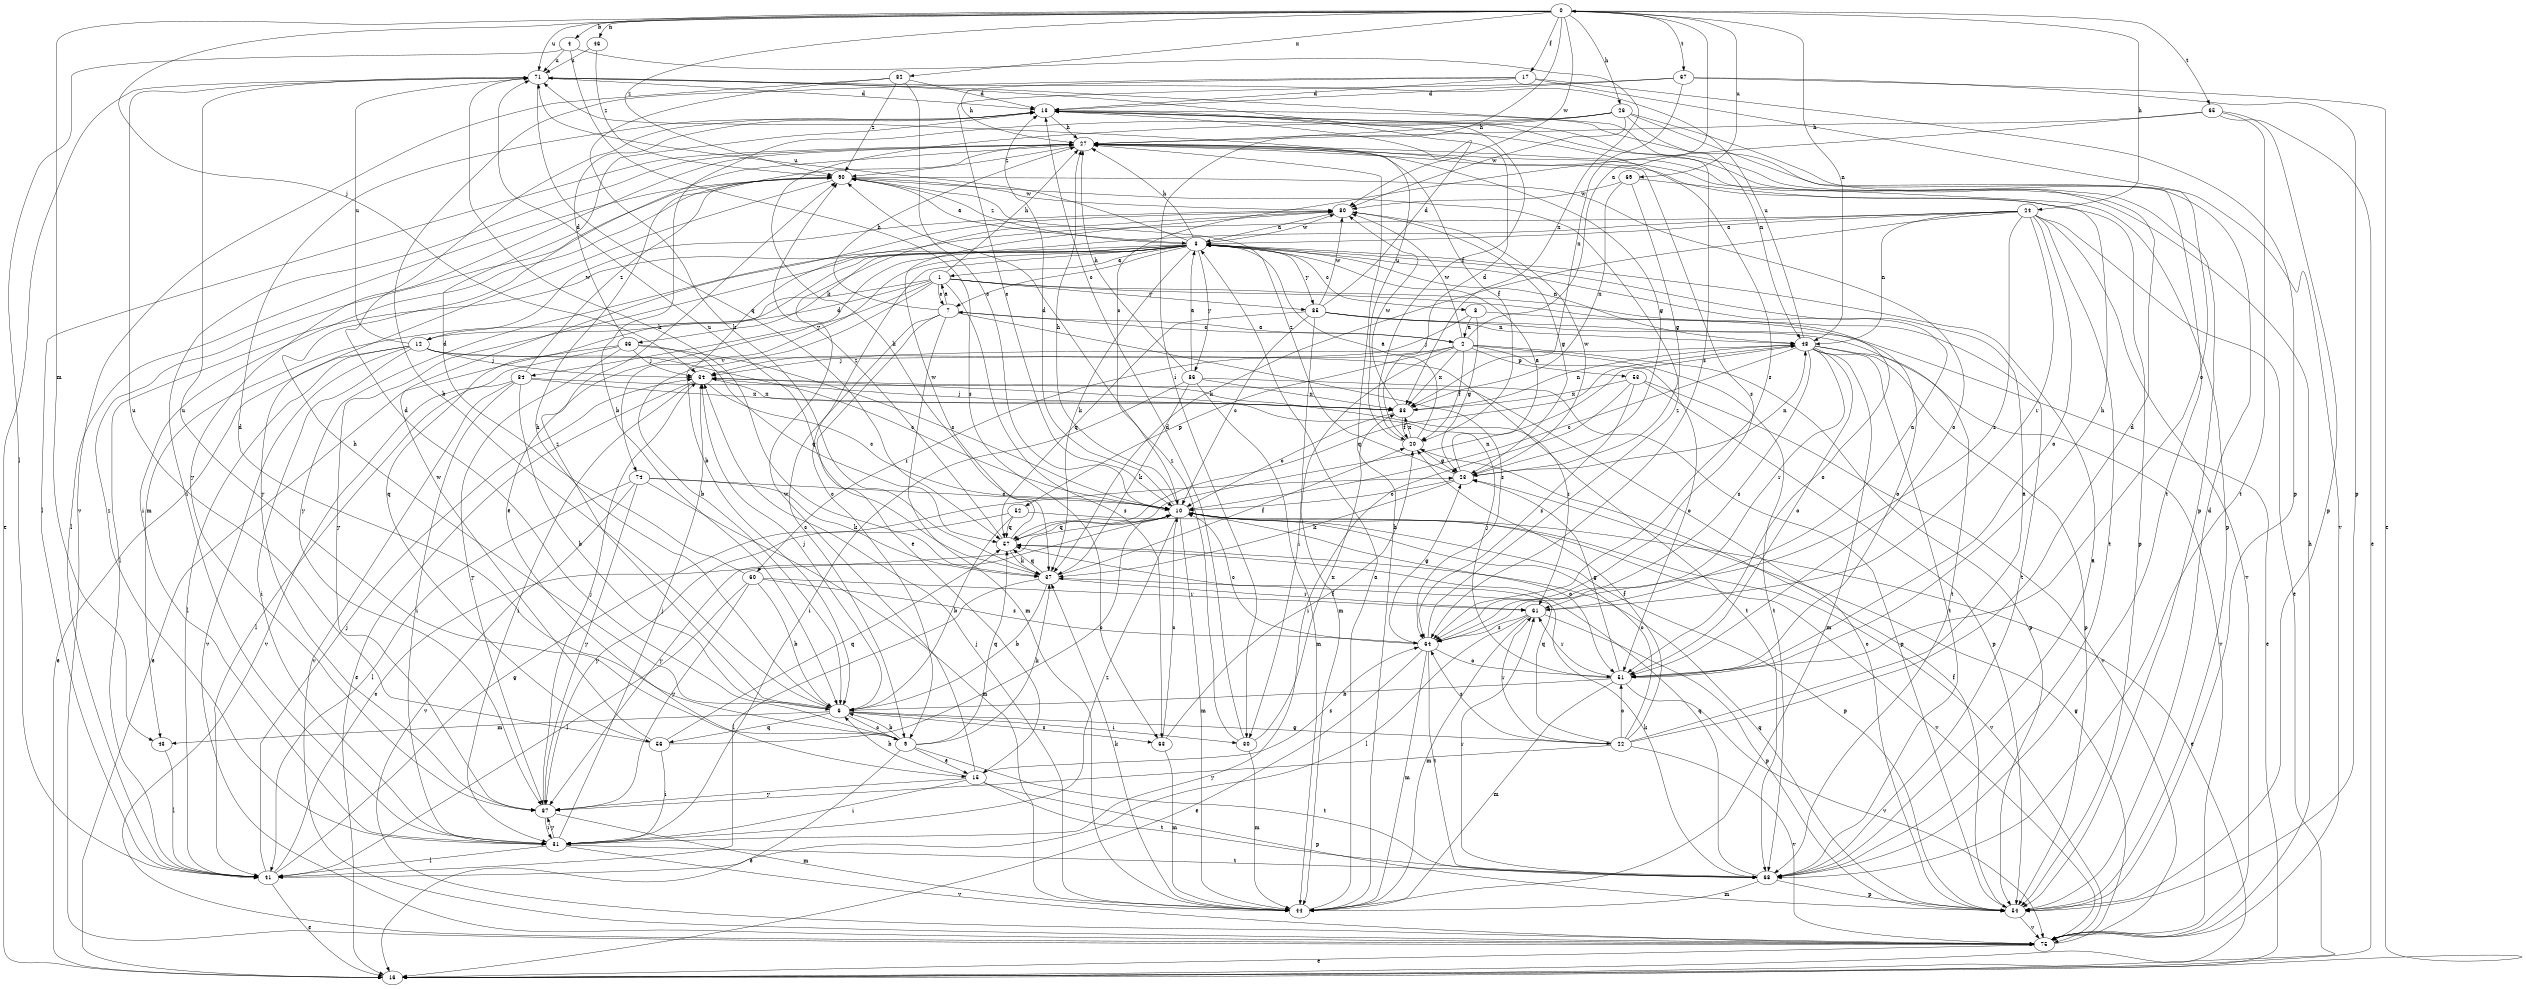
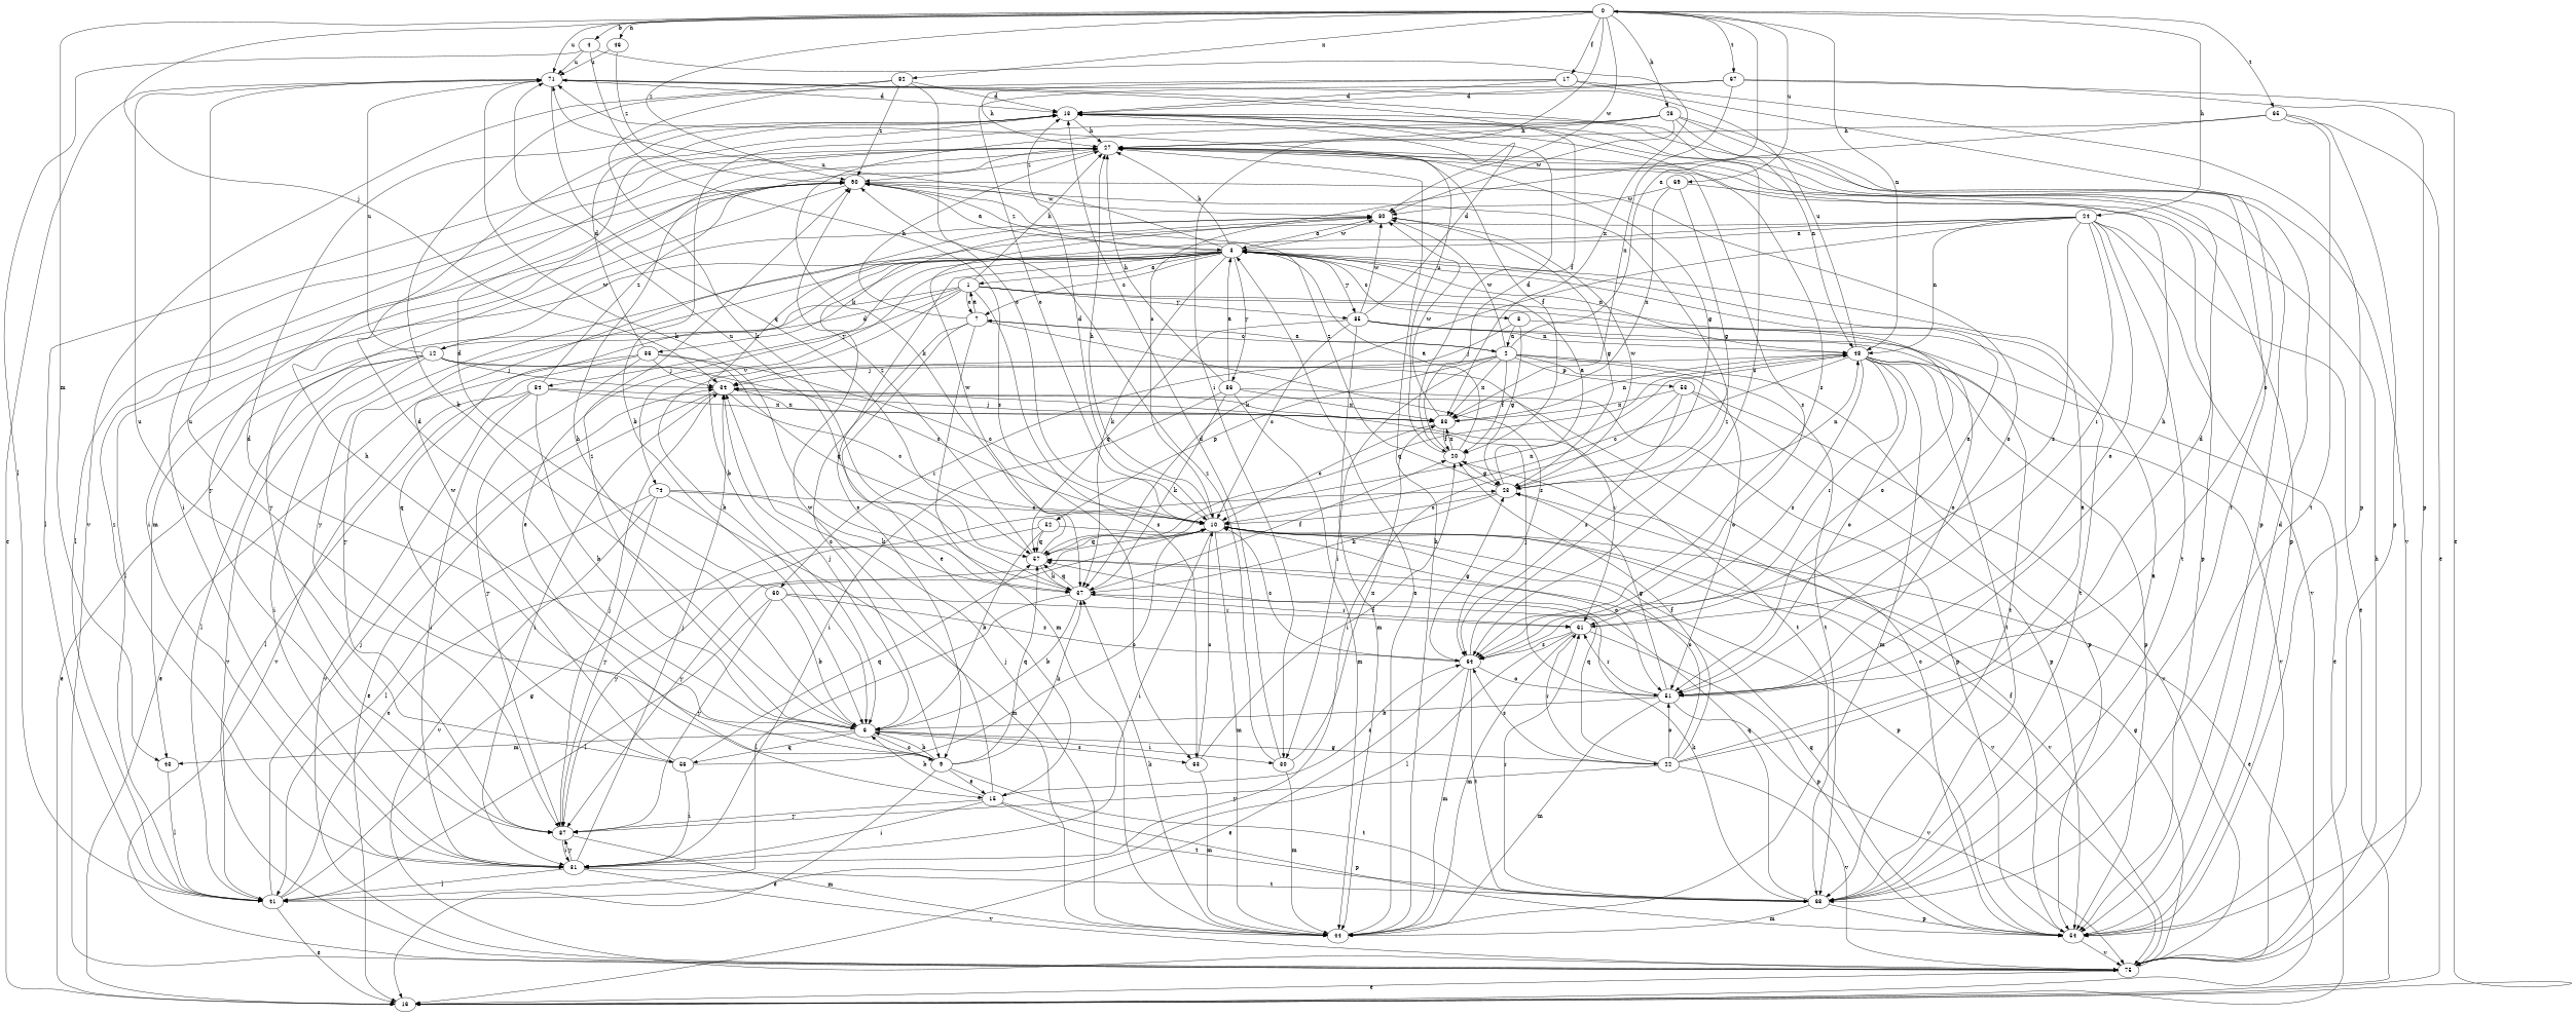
  strict digraph {
    0
    4
    17
    24
    26
    30
    34
    43
    46
    48
    65
    67
    69
    71
    80
    82
    90
    63
    83
    41
    6
    27
    51
    54
    13
    68
    3
    37
    87
    64
    16
    75
    61
    44
    10
    31
    57
    23
    20
    1
    7
    12
    84
    85
    9
    56
    22
    2
    15
    52
    53
    60
    8
    36
    74
    86
    0 -> 4 [label=b]
    0 -> 17 [label=f]
    0 -> 24 [label=h]
    0 -> 26 [label=h]
    0 -> 30 [label=i]
    0 -> 34 [label=j]
    0 -> 43 [label=m]
    0 -> 46 [label=n]
    0 -> 48 [label=n]
    0 -> 65 [label=t]
    0 -> 67 [label=t]
    0 -> 69 [label=u]
    0 -> 71 [label=u]
    0 -> 80 [label=w]
    0 -> 82 [label=x]
    0 -> 90 [label=z]
    4 -> 71 [label=u]
    4 -> 63 [label=s]
    4 -> 83 [label=x]
    4 -> 41 [label=l]
    17 -> 6 [label=b]
    17 -> 27 [label=h]
    17 -> 51 [label=o]
    17 -> 54 [label=p]
    17 -> 13 [label=d]
    24 -> 48 [label=n]
    24 -> 6 [label=b]
    24 -> 51 [label=o]
    24 -> 68 [label=t]
    24 -> 3 [label=a]
    24 -> 37 [label=k]
    24 -> 87 [label=y]
    24 -> 64 [label=s]
    24 -> 16 [label=e]
    24 -> 75 [label=v]
    24 -> 61 [label=r]
    26 -> 48 [label=n]
    26 -> 80 [label=w]
    26 -> 6 [label=b]
    26 -> 27 [label=h]
    26 -> 68 [label=t]
    26 -> 37 [label=k]
    26 -> 75 [label=v]
    30 -> 90 [label=z]
    30 -> 83 [label=x]
    30 -> 13 [label=d]
    30 -> 44 [label=m]
    34 -> 83 [label=x]
    34 -> 16 [label=e]
    34 -> 61 [label=r]
    34 -> 10 [label=c]
    34 -> 31 [label=i]
    43 -> 41 [label=l]
    46 -> 71 [label=u]
    46 -> 90 [label=z]
    48 -> 34 [label=j]
    48 -> 71 [label=u]
    48 -> 51 [label=o]
    48 -> 54 [label=p]
    48 -> 68 [label=t]
    48 -> 64 [label=s]
    48 -> 75 [label=v]
    48 -> 61 [label=r]
    48 -> 44 [label=m]
    48 -> 10 [label=c]
    48 -> 57 [label=q]
    65 -> 27 [label=h]
    65 -> 54 [label=p]
    65 -> 68 [label=t]
    65 -> 16 [label=e]
    65 -> 10 [label=c]
    67 -> 83 [label=x]
    67 -> 54 [label=p]
    67 -> 13 [label=d]
    67 -> 16 [label=e]
    67 -> 10 [label=c]
    69 -> 80 [label=w]
    69 -> 83 [label=x]
    69 -> 54 [label=p]
    69 -> 23 [label=g]
    71 -> 13 [label=d]
    71 -> 37 [label=k]
    71 -> 64 [label=s]
    71 -> 16 [label=e]
    71 -> 57 [label=q]
    71 -> 20 [label=f]
    80 -> 3 [label=a]
    80 -> 23 [label=g]
    82 -> 90 [label=z]
    82 -> 13 [label=d]
    82 -> 37 [label=k]
    82 -> 75 [label=v]
    82 -> 10 [label=c]
    90 -> 80 [label=w]
    90 -> 41 [label=l]
    90 -> 51 [label=o]
    90 -> 3 [label=a]
    90 -> 87 [label=y]
    90 -> 31 [label=i]
    63 -> 44 [label=m]
    63 -> 10 [label=c]
    63 -> 20 [label=f]
    83 -> 34 [label=j]
    83 -> 48 [label=n]
    83 -> 80 [label=w]
    83 -> 10 [label=c]
    83 -> 20 [label=f]
    41 -> 34 [label=j]
    41 -> 16 [label=e]
    41 -> 10 [label=c]
    41 -> 23 [label=g]
    6 -> 30 [label=i]
    6 -> 34 [label=j]
    6 -> 43 [label=m]
    6 -> 90 [label=z]
    6 -> 63 [label=s]
    6 -> 27 [label=h]
    6 -> 13 [label=d]
    6 -> 9 [label=c]
    6 -> 56 [label=q]
    6 -> 22 [label=g]
    27 -> 90 [label=z]
    27 -> 41 [label=l]
    27 -> 54 [label=p]
    27 -> 87 [label=y]
    27 -> 64 [label=s]
    27 -> 31 [label=i]
    27 -> 23 [label=g]
    27 -> 20 [label=f]
    51 -> 34 [label=j]
    51 -> 6 [label=b]
    51 -> 27 [label=h]
    51 -> 75 [label=v]
    51 -> 61 [label=r]
    51 -> 44 [label=m]
    51 -> 23 [label=g]
    54 -> 13 [label=d]
    54 -> 75 [label=v]
    54 -> 57 [label=q]
    54 -> 20 [label=f]
    13 -> 27 [label=h]
    13 -> 54 [label=p]
    13 -> 64 [label=s]
    68 -> 54 [label=p]
    68 -> 3 [label=a]
    68 -> 37 [label=k]
    68 -> 61 [label=r]
    68 -> 44 [label=m]
    68 -> 57 [label=q]
    3 -> 48 [label=n]
    3 -> 71 [label=u]
    3 -> 80 [label=w]
    3 -> 90 [label=z]
    3 -> 41 [label=l]
    3 -> 27 [label=h]
    3 -> 37 [label=k]
    3 -> 87 [label=y]
    3 -> 1 [label=a]
    3 -> 7 [label=c]
    3 -> 85 [label=y]
    3 -> 9 [label=c]
    3 -> 56 [label=q]
    3 -> 15 [label=e]
    3 -> 8 [label=c]
    3 -> 36 [label=k]
    3 -> 74 [label=v]
    3 -> 86 [label=y]
    37 -> 71 [label=u]
    37 -> 41 [label=l]
    37 -> 6 [label=b]
    37 -> 61 [label=r]
    37 -> 57 [label=q]
    37 -> 20 [label=f]
    87 -> 34 [label=j]
    87 -> 44 [label=m]
    87 -> 31 [label=i]
    64 -> 90 [label=z]
    64 -> 51 [label=o]
    64 -> 68 [label=t]
    64 -> 16 [label=e]
    64 -> 44 [label=m]
    64 -> 10 [label=c]
    64 -> 23 [label=g]
    75 -> 27 [label=h]
    75 -> 16 [label=e]
    75 -> 23 [label=g]
    61 -> 41 [label=l]
    61 -> 54 [label=p]
    61 -> 3 [label=a]
    61 -> 64 [label=s]
    61 -> 44 [label=m]
    44 -> 34 [label=j]
    44 -> 27 [label=h]
    44 -> 3 [label=a]
    44 -> 37 [label=k]
    10 -> 27 [label=h]
    10 -> 51 [label=o]
    10 -> 54 [label=p]
    10 -> 13 [label=d]
    10 -> 87 [label=y]
    10 -> 16 [label=e]
    10 -> 75 [label=v]
    10 -> 44 [label=m]
-   10 -> 31 [label=z]
+   10 -> 31 [label=i]
    10 -> 57 [label=q]
    31 -> 34 [label=j]
    31 -> 90 [label=z]
    31 -> 41 [label=l]
    31 -> 68 [label=t]
    31 -> 87 [label=y]
    31 -> 75 [label=v]
    57 -> 48 [label=n]
    57 -> 80 [label=w]
    57 -> 90 [label=z]
    57 -> 37 [label=k]
    23 -> 48 [label=n]
    23 -> 80 [label=w]
    23 -> 90 [label=z]
    23 -> 3 [label=a]
    23 -> 37 [label=k]
    23 -> 10 [label=c]
    20 -> 71 [label=u]
    20 -> 83 [label=x]
    20 -> 13 [label=d]
    20 -> 3 [label=a]
    20 -> 23 [label=g]
    1 -> 43 [label=m]
    1 -> 63 [label=s]
    1 -> 6 [label=b]
    1 -> 27 [label=h]
    1 -> 51 [label=o]
    1 -> 68 [label=t]
    1 -> 7 [label=c]
    1 -> 12 [label=d]
    1 -> 84 [label=y]
    1 -> 85 [label=y]
    7 -> 27 [label=h]
    7 -> 64 [label=s]
    7 -> 44 [label=m]
    7 -> 1 [label=a]
    7 -> 9 [label=c]
    7 -> 2 [label=a]
    7 -> 15 [label=e]
    12 -> 34 [label=j]
    12 -> 71 [label=u]
    12 -> 80 [label=w]
    12 -> 41 [label=l]
    12 -> 68 [label=t]
    12 -> 16 [label=e]
    12 -> 75 [label=v]
    12 -> 10 [label=c]
    12 -> 31 [label=i]
    84 -> 90 [label=z]
    84 -> 83 [label=x]
    84 -> 41 [label=l]
    84 -> 6 [label=b]
    84 -> 54 [label=c]
    84 -> 75 [label=v]
    84 -> 31 [label=i]
    85 -> 48 [label=n]
    85 -> 80 [label=w]
    85 -> 13 [label=d]
    85 -> 68 [label=t]
    85 -> 16 [label=e]
    85 -> 44 [label=m]
    85 -> 10 [label=c]
    85 -> 57 [label=q]
    9 -> 71 [label=u]
    9 -> 6 [label=b]
    9 -> 27 [label=h]
    9 -> 13 [label=d]
    9 -> 68 [label=t]
    9 -> 37 [label=k]
    9 -> 16 [label=e]
    9 -> 57 [label=q]
    9 -> 15 [label=e]
    56 -> 71 [label=u]
    56 -> 80 [label=w]
    56 -> 10 [label=c]
    56 -> 31 [label=i]
    56 -> 57 [label=q]
    22 -> 51 [label=o]
    22 -> 13 [label=d]
    22 -> 3 [label=a]
    22 -> 87 [label=y]
    22 -> 64 [label=s]
    22 -> 75 [label=v]
    22 -> 61 [label=r]
    22 -> 10 [label=c]
    22 -> 57 [label=q]
    22 -> 20 [label=f]
    2 -> 0 [label=a]
    2 -> 30 [label=i]
    2 -> 80 [label=w]
    2 -> 83 [label=x]
    2 -> 51 [label=o]
    2 -> 54 [label=p]
    2 -> 68 [label=t]
    2 -> 20 [label=f]
    2 -> 7 [label=c]
    2 -> 52 [label=p]
    2 -> 53 [label=p]
    2 -> 60 [label=r]
    15 -> 80 [label=w]
    15 -> 6 [label=b]
    15 -> 54 [label=p]
    15 -> 68 [label=t]
    15 -> 87 [label=y]
    15 -> 64 [label=s]
    15 -> 31 [label=i]
    52 -> 6 [label=b]
    52 -> 87 [label=y]
    52 -> 75 [label=v]
    52 -> 57 [label=q]
    53 -> 83 [label=x]
    53 -> 54 [label=p]
    53 -> 64 [label=s]
    53 -> 75 [label=v]
    53 -> 31 [label=i]
    60 -> 41 [label=l]
    60 -> 6 [label=b]
    60 -> 13 [label=d]
    60 -> 87 [label=y]
    60 -> 64 [label=s]
    60 -> 61 [label=r]
    8 -> 34 [label=j]
    8 -> 51 [label=o]
    8 -> 23 [label=g]
    8 -> 2 [label=a]
    36 -> 34 [label=j]
    36 -> 13 [label=d]
    36 -> 87 [label=y]
    36 -> 16 [label=e]
    36 -> 75 [label=v]
    36 -> 10 [label=c]
    36 -> 57 [label=q]
    74 -> 41 [label=l]
    74 -> 37 [label=k]
    74 -> 87 [label=y]
    74 -> 75 [label=v]
    74 -> 44 [label=m]
    74 -> 10 [label=c]
    86 -> 83 [label=x]
    86 -> 27 [label=h]
    86 -> 54 [label=p]
    86 -> 3 [label=a]
    86 -> 37 [label=k]
    86 -> 44 [label=m]
    86 -> 31 [label=i]
  }
